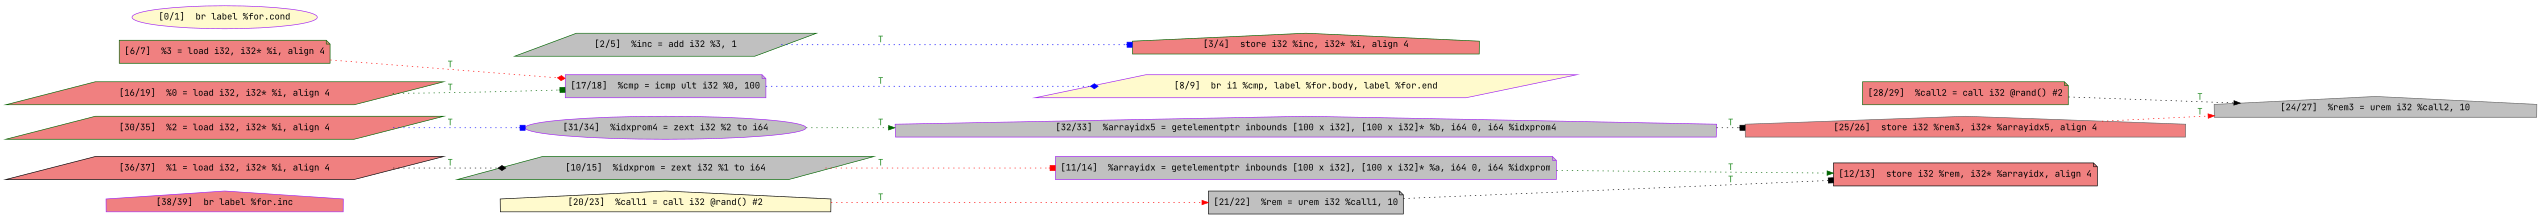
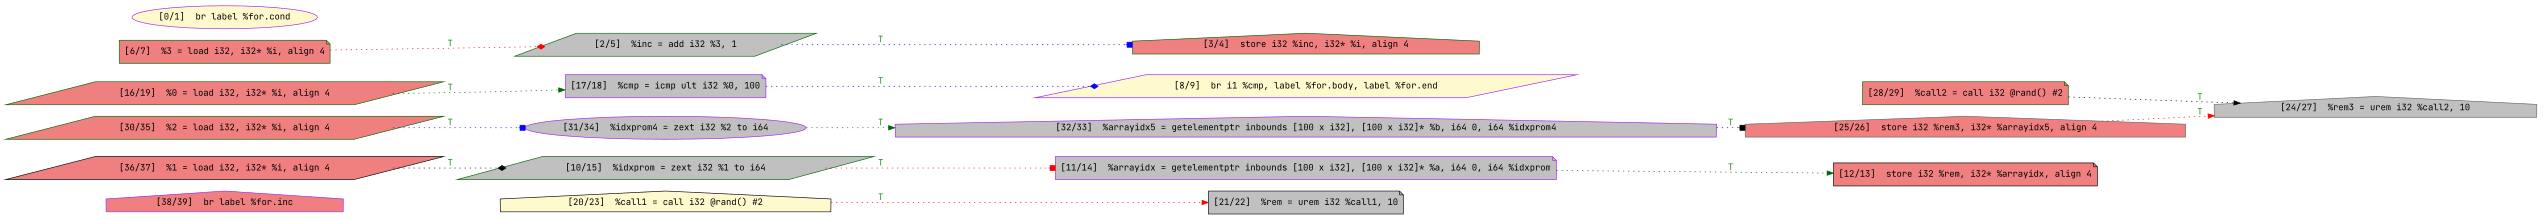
  digraph {
    fontname="JetBrains Mono"
    rankdir=LR
    node [color=purple fillcolor=lightcoral fontname="JetBrains Mono" shape=house style=filled]
    edge [arrowhead=normal color=black fontcolor=forestgreen fontname="JetBrains Mono" style=dotted]
    n1 [label="[38/39]  br label %for.inc"]
    n2 [color=black fillcolor=grey label="[21/22]  %rem = urem i32 %call1, 10" shape=note]
    n3 [color=black label="[12/13]  store i32 %rem, i32* %arrayidx, align 4" shape=note]
    n4 [color=black label="[36/37]  %1 = load i32, i32* %i, align 4" shape=parallelogram]
    n5 [color=darkgreen fillcolor=grey label="[10/15]  %idxprom = zext i32 %1 to i64" shape=parallelogram]
    n6 [fillcolor=grey label="[11/14]  %arrayidx = getelementptr inbounds [100 x i32], [100 x i32]* %a, i64 0, i64 %idxprom" shape=note]
    n7 [fillcolor=grey label="[32/33]  %arrayidx5 = getelementptr inbounds [100 x i32], [100 x i32]* %b, i64 0, i64 %idxprom4"]
    n8 [color=gray40 label="[25/26]  store i32 %rem3, i32* %arrayidx5, align 4"]
    n9 [color=gray40 fillcolor=grey label="[24/27]  %rem3 = urem i32 %call2, 10"]
    n10 [fillcolor=lemonchiffon label="[8/9]  br i1 %cmp, label %for.body, label %for.end" shape=parallelogram]
    n11 [fillcolor=grey label="[17/18]  %cmp = icmp ult i32 %0, 100" shape=note]
    n12 [color=darkgreen label="[6/7]  %3 = load i32, i32* %i, align 4" shape=note]
    n13 [color=darkgreen fillcolor=grey label="[2/5]  %inc = add i32 %3, 1" shape=parallelogram]
    n14 [color=darkgreen label="[3/4]  store i32 %inc, i32* %i, align 4"]
    n15 [fillcolor=lemonchiffon label="[0/1]  br label %for.cond" shape=ellipse]
    n16 [color=darkgreen label="[28/29]  %call2 = call i32 @rand() #2" shape=note]
    n17 [color=darkgreen label="[30/35]  %2 = load i32, i32* %i, align 4" shape=parallelogram]
    n18 [fillcolor=grey label="[31/34]  %idxprom4 = zext i32 %2 to i64" shape=ellipse]
    n19 [color=darkgreen label="[16/19]  %0 = load i32, i32* %i, align 4" shape=parallelogram]
    n20 [color=black fillcolor=lemonchiffon label="[20/23]  %call1 = call i32 @rand() #2"]
-   n2 -> n3 [arrowhead=box label=T]
    n4 -> n5 [arrowhead=diamond label=T]
    n5 -> n6 [arrowhead=box color=red label=T]
    n6 -> n3 [color=darkgreen label=T]
    n7 -> n8 [arrowhead=box label=T]
    n8 -> n9 [color=red label=T]
    n11 -> n10 [arrowhead=diamond color=blue label=T]
-   n12 -> n11 [arrowhead=diamond color=red label=T]
+   n12 -> n13 [arrowhead=diamond color=red label=T]
    n13 -> n14 [arrowhead=box color=blue label=T]
    n16 -> n9 [label=T]
    n17 -> n18 [arrowhead=box color=blue label=T]
    n18 -> n7 [color=darkgreen label=T]
-   n19 -> n11 [arrowhead=box color=darkgreen label=T]
+   n19 -> n11 [color=darkgreen label=T]
    n20 -> n2 [color=red label=T]
  }
